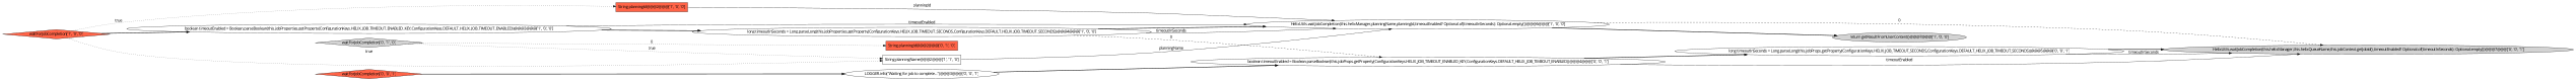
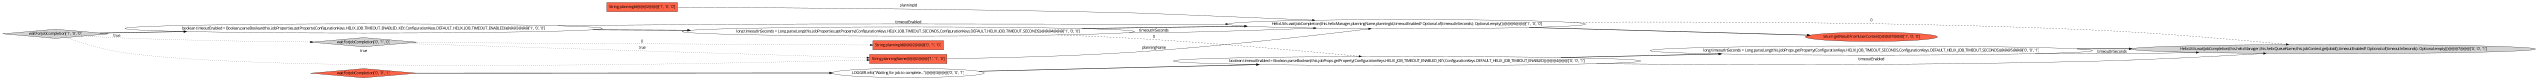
  digraph {
    fontname="Open Sans"
    rankdir=LR
    node [fillcolor=white fontname="Open Sans" shape=ellipse style=filled]
    edge [fontname="Open Sans" style=bold]
    n1 [fillcolor=tomato label="String planningId@@@2@@@['1', '0', '0']" shape=box]
    n2 [label="HelixUtils.waitJobCompletion(this.helixManager,planningName,planningId,timeoutEnabled? Optional.of(timeoutInSeconds): Optional.empty())@@@6@@@['1', '0', '0']"]
    n3 [fillcolor=lightgray label="HelixUtils.waitJobCompletion(this.helixManager,this.helixQueueName,this.jobContext.getJobId(),timeoutEnabled? Optional.of(timeoutInSeconds): Optional.empty())@@@7@@@['0', '0', '1']"]
-   n4 [fillcolor=lightgray label="return getResultFromUserContent()@@@7@@@['1', '0', '0']"]
+   n4 [fillcolor=tomato label="return getResultFromUserContent()@@@7@@@['1', '0', '0']"]
    n5 [label="long timeoutInSeconds = Long.parseLong(this.jobProperties.getProperty(ConfigurationKeys.HELIX_JOB_TIMEOUT_SECONDS,ConfigurationKeys.DEFAULT_HELIX_JOB_TIMEOUT_SECONDS))@@@4@@@['1', '0', '0']"]
    n6 [label="boolean timeoutEnabled = Boolean.parseBoolean(this.jobProps.getProperty(ConfigurationKeys.HELIX_JOB_TIMEOUT_ENABLED_KEY,ConfigurationKeys.DEFAULT_HELIX_JOB_TIMEOUT_ENABLED))@@@4@@@['0', '0', '1']"]
    n7 [label="long timeoutInSeconds = Long.parseLong(this.jobProps.getProperty(ConfigurationKeys.HELIX_JOB_TIMEOUT_SECONDS,ConfigurationKeys.DEFAULT_HELIX_JOB_TIMEOUT_SECONDS))@@@5@@@['0', '0', '1']"]
    n8 [fillcolor=tomato label="String planningId@@@2@@@['0', '1', '0']" shape=box]
-   n9 [fillcolor=tomato label="waitForJobCompletion['1', '0', '0']" shape=diamond]
-   n10 [label="String planningName@@@2@@@['1', '1', '0']" shape=box]
+   n9 [fillcolor=lightgray label="waitForJobCompletion['1', '0', '0']" shape=diamond]
+   n10 [fillcolor=tomato label="String planningName@@@2@@@['1', '1', '0']" shape=box]
    n11 [label="boolean timeoutEnabled = Boolean.parseBoolean(this.jobProperties.getProperty(ConfigurationKeys.HELIX_JOB_TIMEOUT_ENABLED_KEY,ConfigurationKeys.DEFAULT_HELIX_JOB_TIMEOUT_ENABLED))@@@3@@@['1', '0', '0']"]
    n12 [fillcolor=tomato label="waitForJobCompletion['0', '0', '1']" shape=diamond]
    n13 [label="LOGGER.info(\"Waiting for job to complete...\")@@@3@@@['0', '0', '1']"]
    n14 [fillcolor=lightgray label="waitForJobCompletion['0', '1', '0']" shape=diamond]
    n1 -> n2 [label=planningId style=solid]
    n2 -> n3 [label=0 style=dashed]
    n2 -> n4
    n5 -> n2
    n5 -> n2 [label=timeoutInSeconds style=solid]
    n5 -> n6 [label=0 style=dashed]
    n6 -> n3 [label=timeoutEnabled style=solid]
    n6 -> n7
    n7 -> n3
    n7 -> n3 [label=timeoutInSeconds style=solid]
-   n9 -> n1 [label=true style=dotted]
+   n9 -> n14 [label=true style=dotted]
    n9 -> n10 [label=true style=dotted]
    n9 -> n11
    n10 -> n2 [label=planningName style=solid]
    n11 -> n2 [label=timeoutEnabled style=solid]
    n11 -> n5
    n12 -> n13
    n13 -> n6
    n14 -> n8 [label=0 style=dotted]
    n14 -> n10 [label=true style=dotted]
  }
